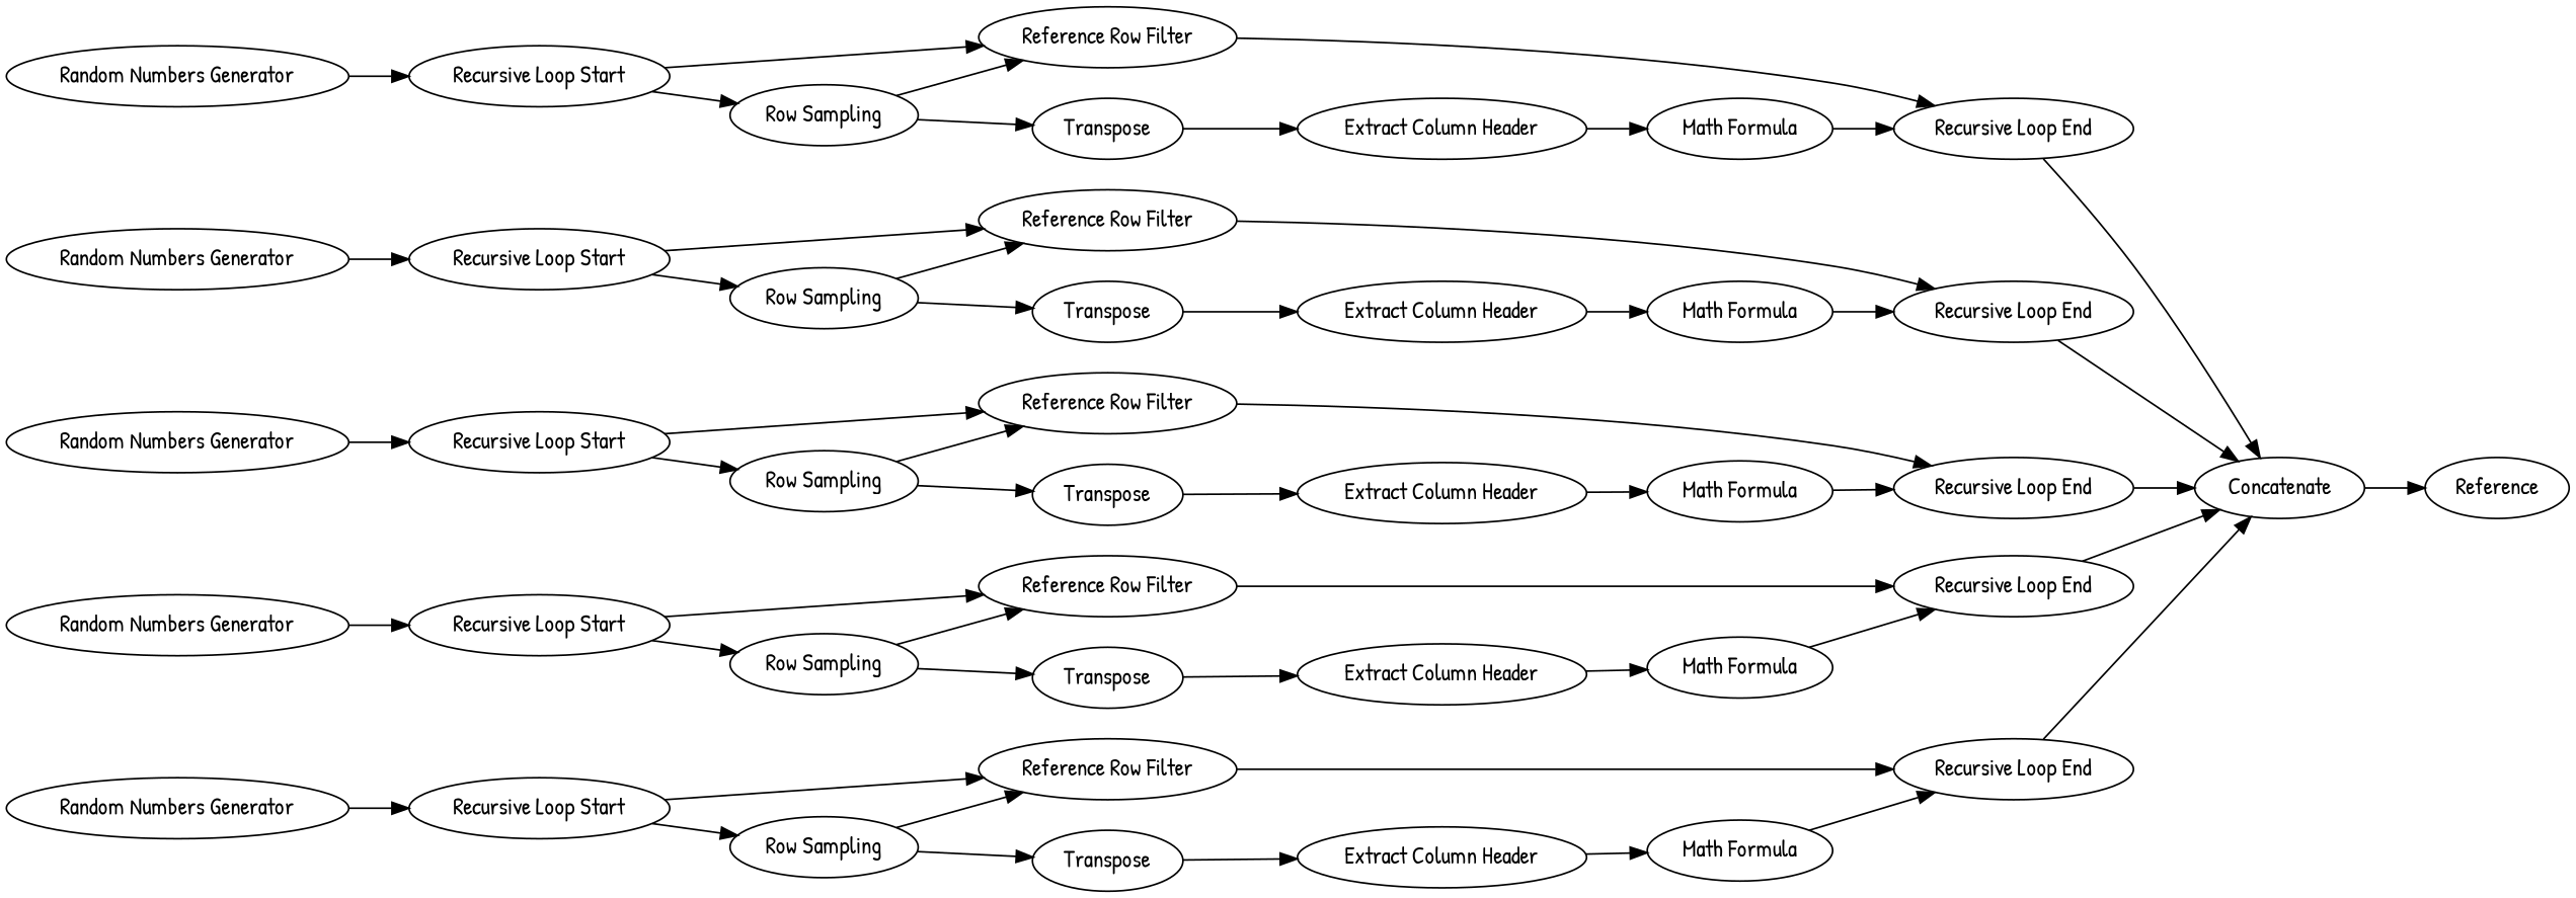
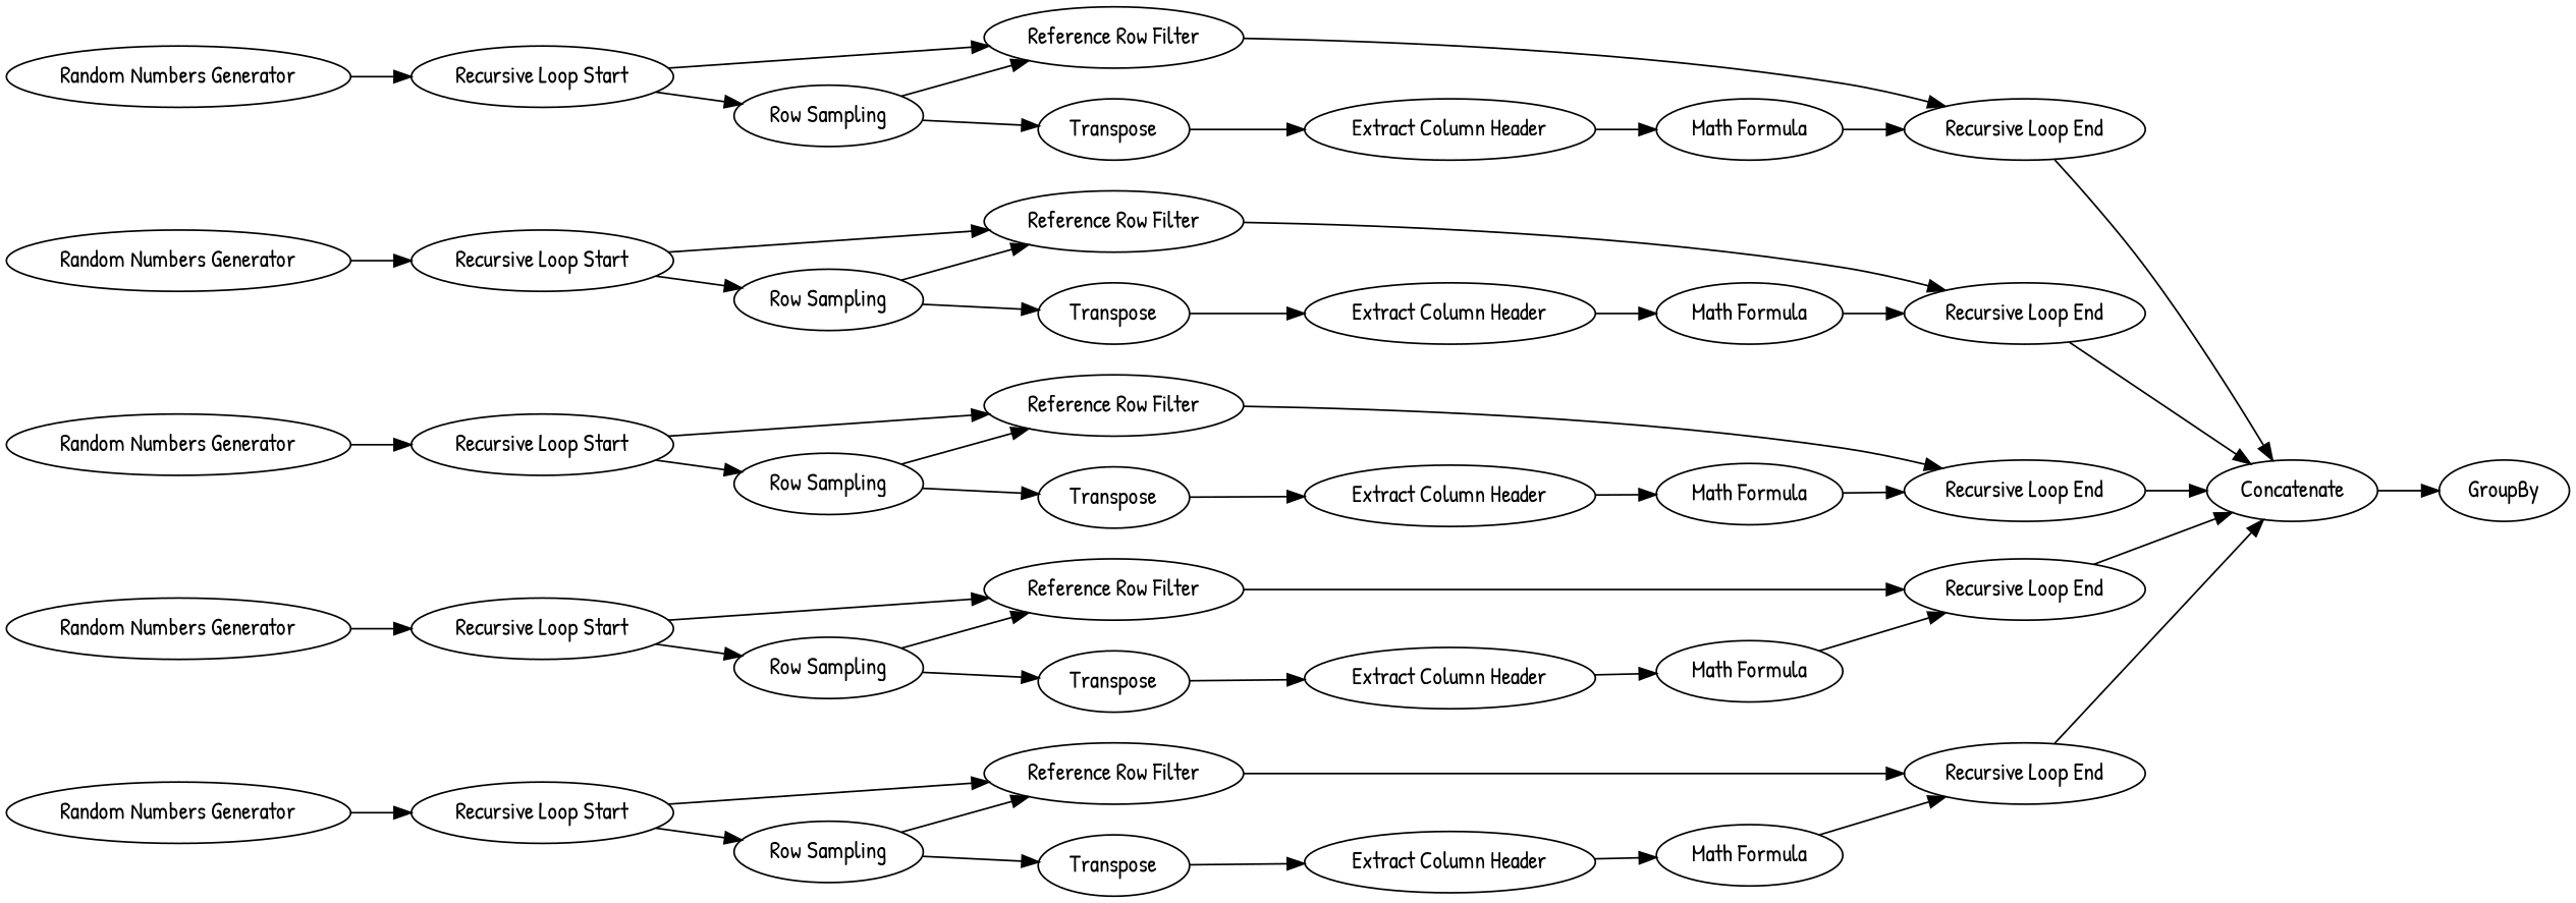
  digraph {
    rankdir=LR
    fontname="Patrick Hand"
    node [fontname="Patrick Hand"]
    edge [fontname="Patrick Hand"]
    n1 [label="Random Numbers Generator"]
    n2 [label="Recursive Loop Start"]
    n3 [label="Row Sampling"]
    n4 [label="Reference Row Filter"]
    n5 [label=Transpose]
    n6 [label="Recursive Loop End"]
    n7 [label="Extract Column Header"]
    n8 [label="Math Formula"]
    n9 [label=Concatenate]
    n10 [label="Extract Column Header"]
    n11 [label="Math Formula"]
    n12 [label="Recursive Loop End"]
    n13 [label="Recursive Loop Start"]
    n14 [label="Row Sampling"]
    n15 [label="Reference Row Filter"]
    n16 [label="Random Numbers Generator"]
    n17 [label=Transpose]
    n18 [label="Row Sampling"]
    n19 [label="Reference Row Filter"]
    n20 [label=Transpose]
    n21 [label="Recursive Loop End"]
    n22 [label="Extract Column Header"]
    n23 [label="Math Formula"]
    n24 [label="Recursive Loop Start"]
    n25 [label="Random Numbers Generator"]
    n26 [label="Random Numbers Generator"]
    n27 [label="Recursive Loop Start"]
    n28 [label="Row Sampling"]
    n29 [label="Reference Row Filter"]
    n30 [label=Transpose]
    n31 [label="Recursive Loop End"]
    n32 [label="Extract Column Header"]
    n33 [label="Math Formula"]
    n34 [label="Random Numbers Generator"]
    n35 [label="Recursive Loop Start"]
    n36 [label="Row Sampling"]
    n37 [label="Reference Row Filter"]
    n38 [label=Transpose]
    n39 [label="Recursive Loop End"]
    n40 [label="Extract Column Header"]
    n41 [label="Math Formula"]
-   n42 [label=Reference]
+   n42 [label=GroupBy]
    n1 -> n2
    n2 -> n3
    n2 -> n4
    n3 -> n4
    n3 -> n5
    n4 -> n6
    n5 -> n7
    n6 -> n9
    n7 -> n8
    n8 -> n6
    n9 -> n42
    n10 -> n11
    n11 -> n12
    n12 -> n9
    n13 -> n14
    n13 -> n15
    n14 -> n15
    n14 -> n17
    n15 -> n12
    n16 -> n13
    n17 -> n10
    n18 -> n19
    n18 -> n20
    n19 -> n21
    n20 -> n22
    n21 -> n9
    n22 -> n23
    n23 -> n21
    n24 -> n18
    n24 -> n19
    n25 -> n24
    n26 -> n27
    n27 -> n28
    n27 -> n29
    n28 -> n29
    n28 -> n30
    n29 -> n31
    n30 -> n32
    n31 -> n9
    n32 -> n33
    n33 -> n31
    n34 -> n35
    n35 -> n36
    n35 -> n37
    n36 -> n37
    n36 -> n38
    n37 -> n39
    n38 -> n40
    n39 -> n9
    n40 -> n41
    n41 -> n39
  }
